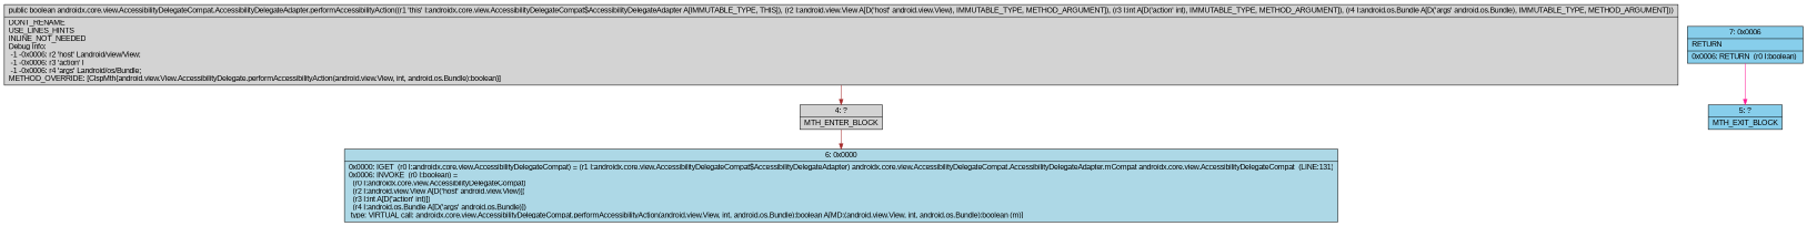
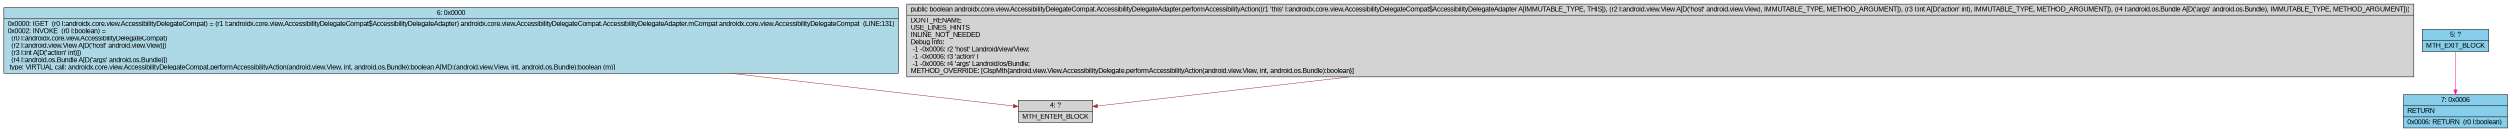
  digraph {
    fontname="Liberation Sans"
    node [fillcolor=lightgrey fontname="Liberation Sans" shape=record style=filled]
    edge [color=brown fontname="Liberation Sans"]
    n1 [label="{4\:\ ?|MTH_ENTER_BLOCK\l}"]
-   n2 [fillcolor=lightblue label="{6\:\ 0x0000|0x0000: IGET  (r0 I:androidx.core.view.AccessibilityDelegateCompat) = (r1 I:androidx.core.view.AccessibilityDelegateCompat$AccessibilityDelegateAdapter) androidx.core.view.AccessibilityDelegateCompat.AccessibilityDelegateAdapter.mCompat androidx.core.view.AccessibilityDelegateCompat  (LINE:131)\l0x0006: INVOKE  (r0 I:boolean) = \l  (r0 I:androidx.core.view.AccessibilityDelegateCompat)\l  (r2 I:android.view.View A[D('host' android.view.View)])\l  (r3 I:int A[D('action' int)])\l  (r4 I:android.os.Bundle A[D('args' android.os.Bundle)])\l type: VIRTUAL call: androidx.core.view.AccessibilityDelegateCompat.performAccessibilityAction(android.view.View, int, android.os.Bundle):boolean A[MD:(android.view.View, int, android.os.Bundle):boolean (m)]\l}"]
+   n2 [fillcolor=lightblue label="{6\:\ 0x0000|0x0000: IGET  (r0 I:androidx.core.view.AccessibilityDelegateCompat) = (r1 I:androidx.core.view.AccessibilityDelegateCompat$AccessibilityDelegateAdapter) androidx.core.view.AccessibilityDelegateCompat.AccessibilityDelegateAdapter.mCompat androidx.core.view.AccessibilityDelegateCompat  (LINE:131)\l0x0002: INVOKE  (r0 I:boolean) = \l  (r0 I:androidx.core.view.AccessibilityDelegateCompat)\l  (r2 I:android.view.View A[D('host' android.view.View)])\l  (r3 I:int A[D('action' int)])\l  (r4 I:android.os.Bundle A[D('args' android.os.Bundle)])\l type: VIRTUAL call: androidx.core.view.AccessibilityDelegateCompat.performAccessibilityAction(android.view.View, int, android.os.Bundle):boolean A[MD:(android.view.View, int, android.os.Bundle):boolean (m)]\l}"]
    n3 [fillcolor=skyblue label="{7\:\ 0x0006|RETURN\l|0x0006: RETURN  (r0 I:boolean) \l}"]
    n4 [fillcolor=skyblue label="{5\:\ ?|MTH_EXIT_BLOCK\l}"]
    n5 [label="{public boolean androidx.core.view.AccessibilityDelegateCompat.AccessibilityDelegateAdapter.performAccessibilityAction((r1 'this' I:androidx.core.view.AccessibilityDelegateCompat$AccessibilityDelegateAdapter A[IMMUTABLE_TYPE, THIS]), (r2 I:android.view.View A[D('host' android.view.View), IMMUTABLE_TYPE, METHOD_ARGUMENT]), (r3 I:int A[D('action' int), IMMUTABLE_TYPE, METHOD_ARGUMENT]), (r4 I:android.os.Bundle A[D('args' android.os.Bundle), IMMUTABLE_TYPE, METHOD_ARGUMENT]))  | DONT_RENAME\lUSE_LINES_HINTS\lINLINE_NOT_NEEDED\lDebug Info:\l  \-1 \-0x0006: r2 'host' Landroid\/view\/View;\l  \-1 \-0x0006: r3 'action' I\l  \-1 \-0x0006: r4 'args' Landroid\/os\/Bundle;\lMETHOD_OVERRIDE: [ClspMth\{android.view.View.AccessibilityDelegate.performAccessibilityAction(android.view.View, int, android.os.Bundle):boolean\}]\l}"]
-   n1 -> n2
-   n3 -> n4 [color=deeppink]
+   n2 -> n1
+   n4 -> n3 [color=deeppink]
    n5 -> n1
  }
